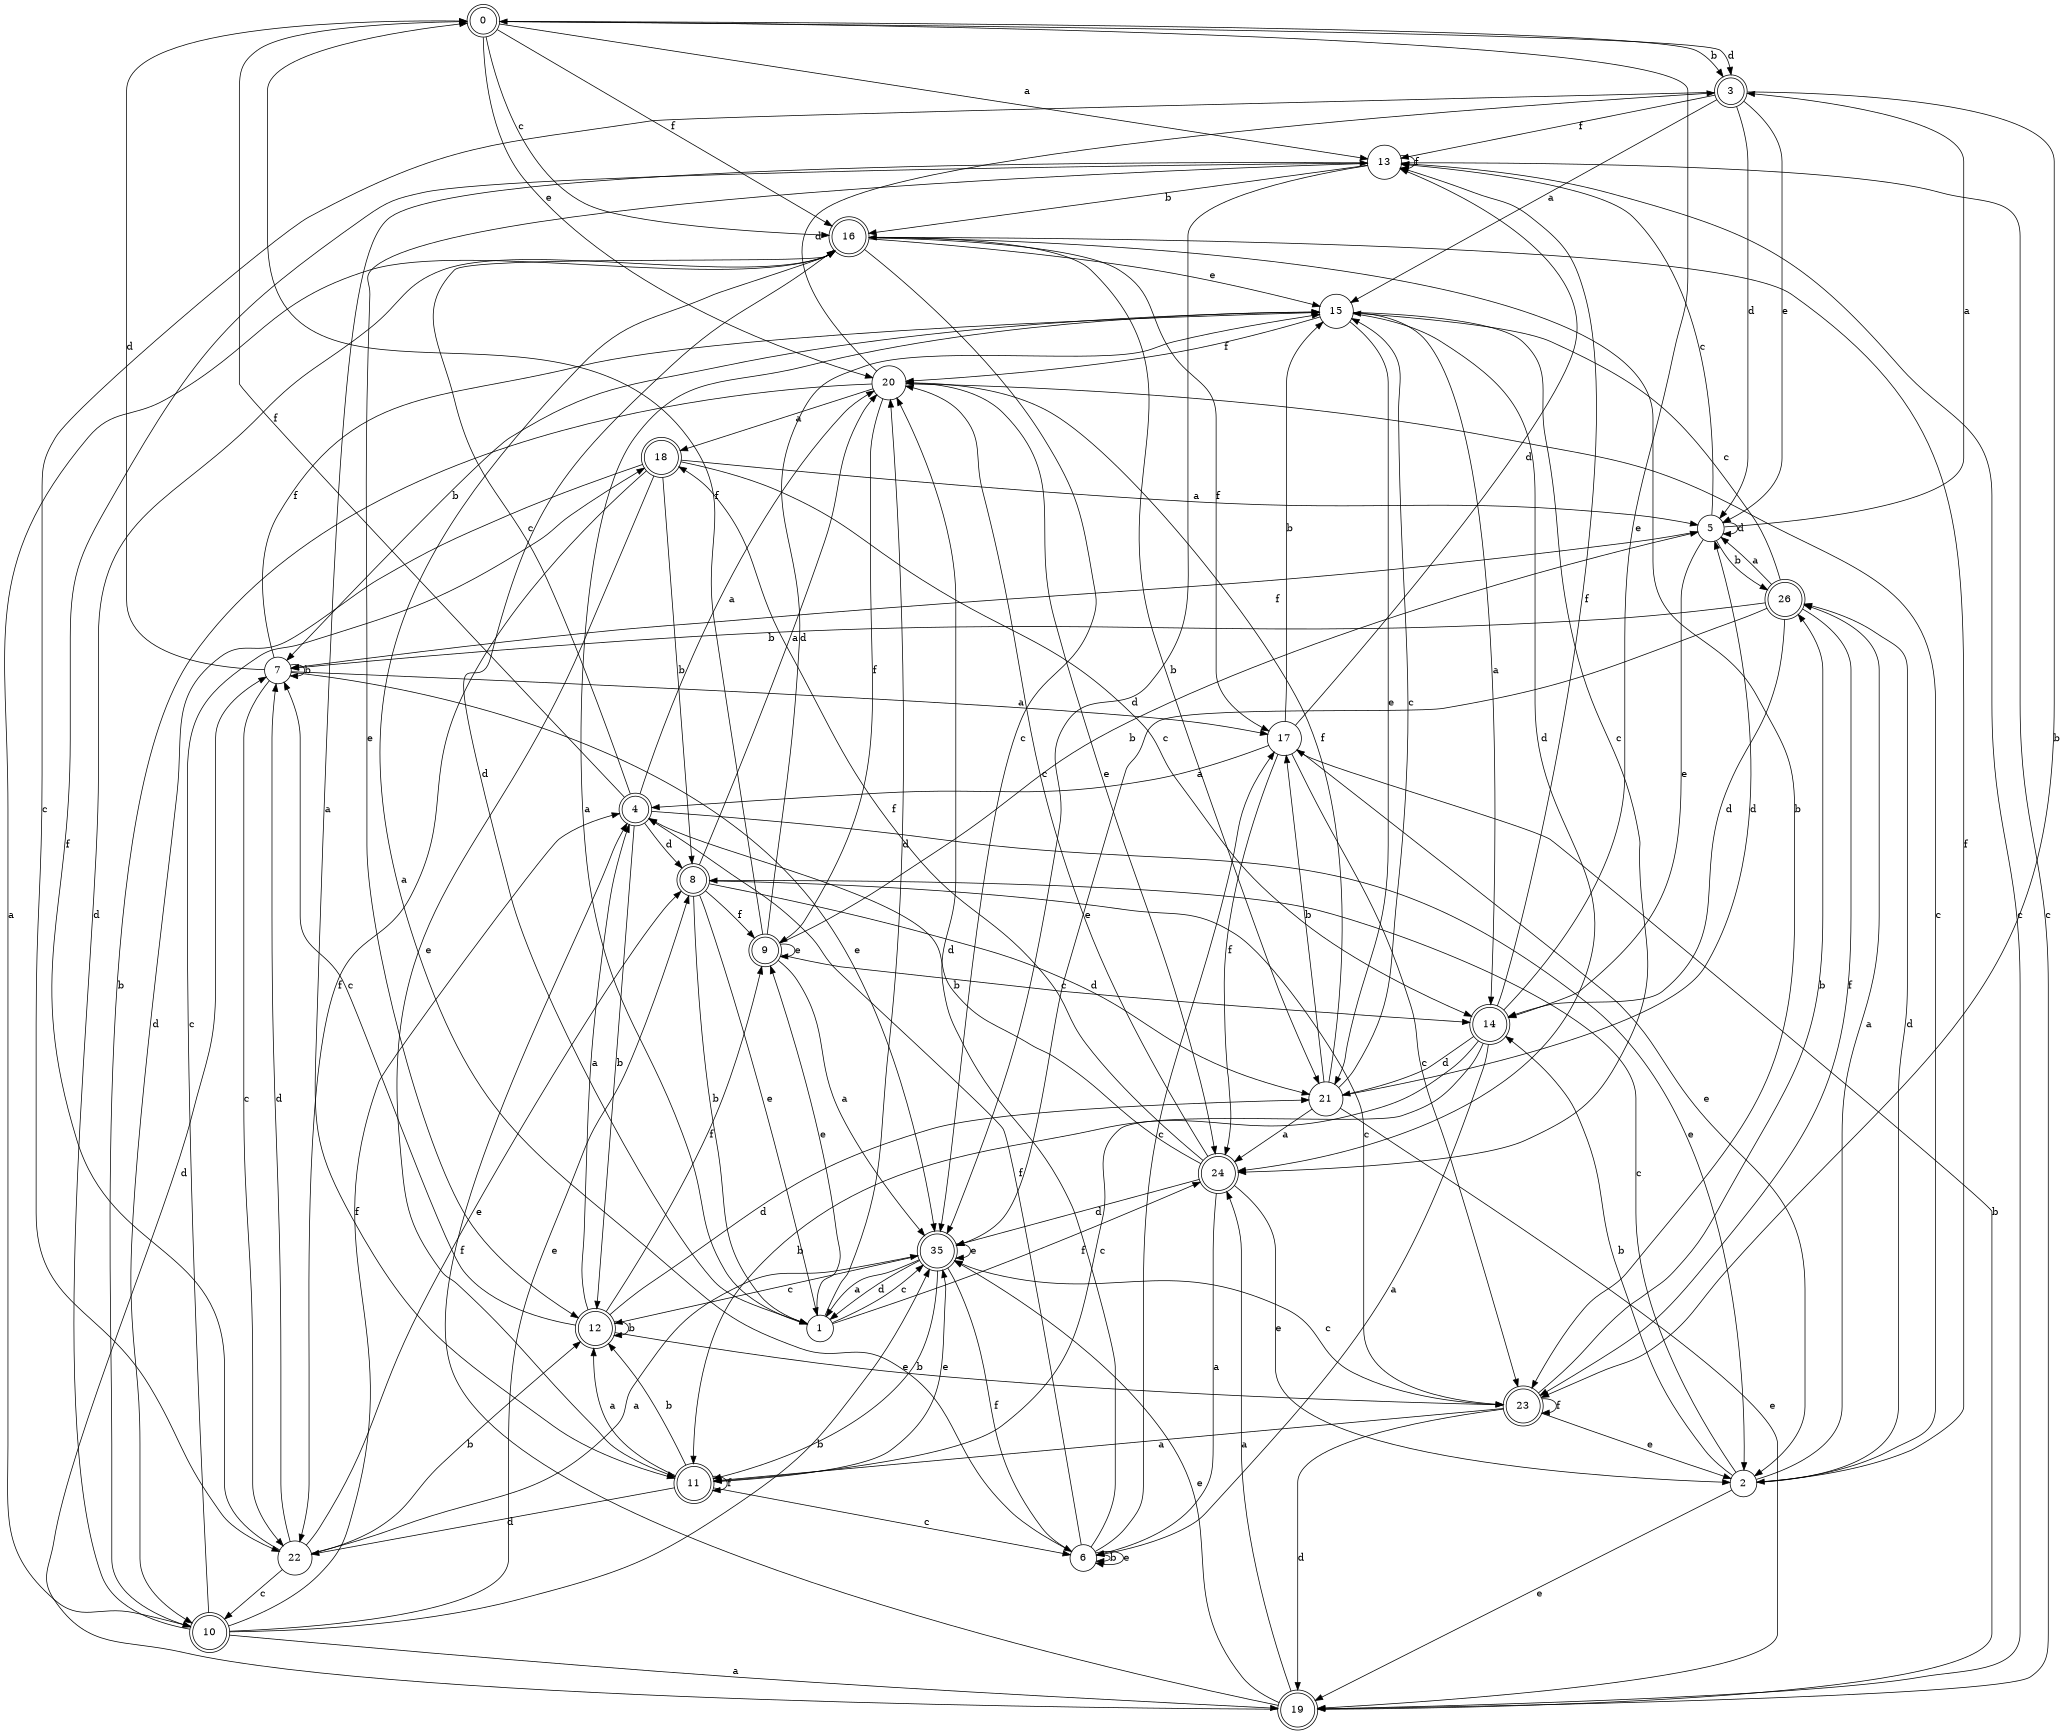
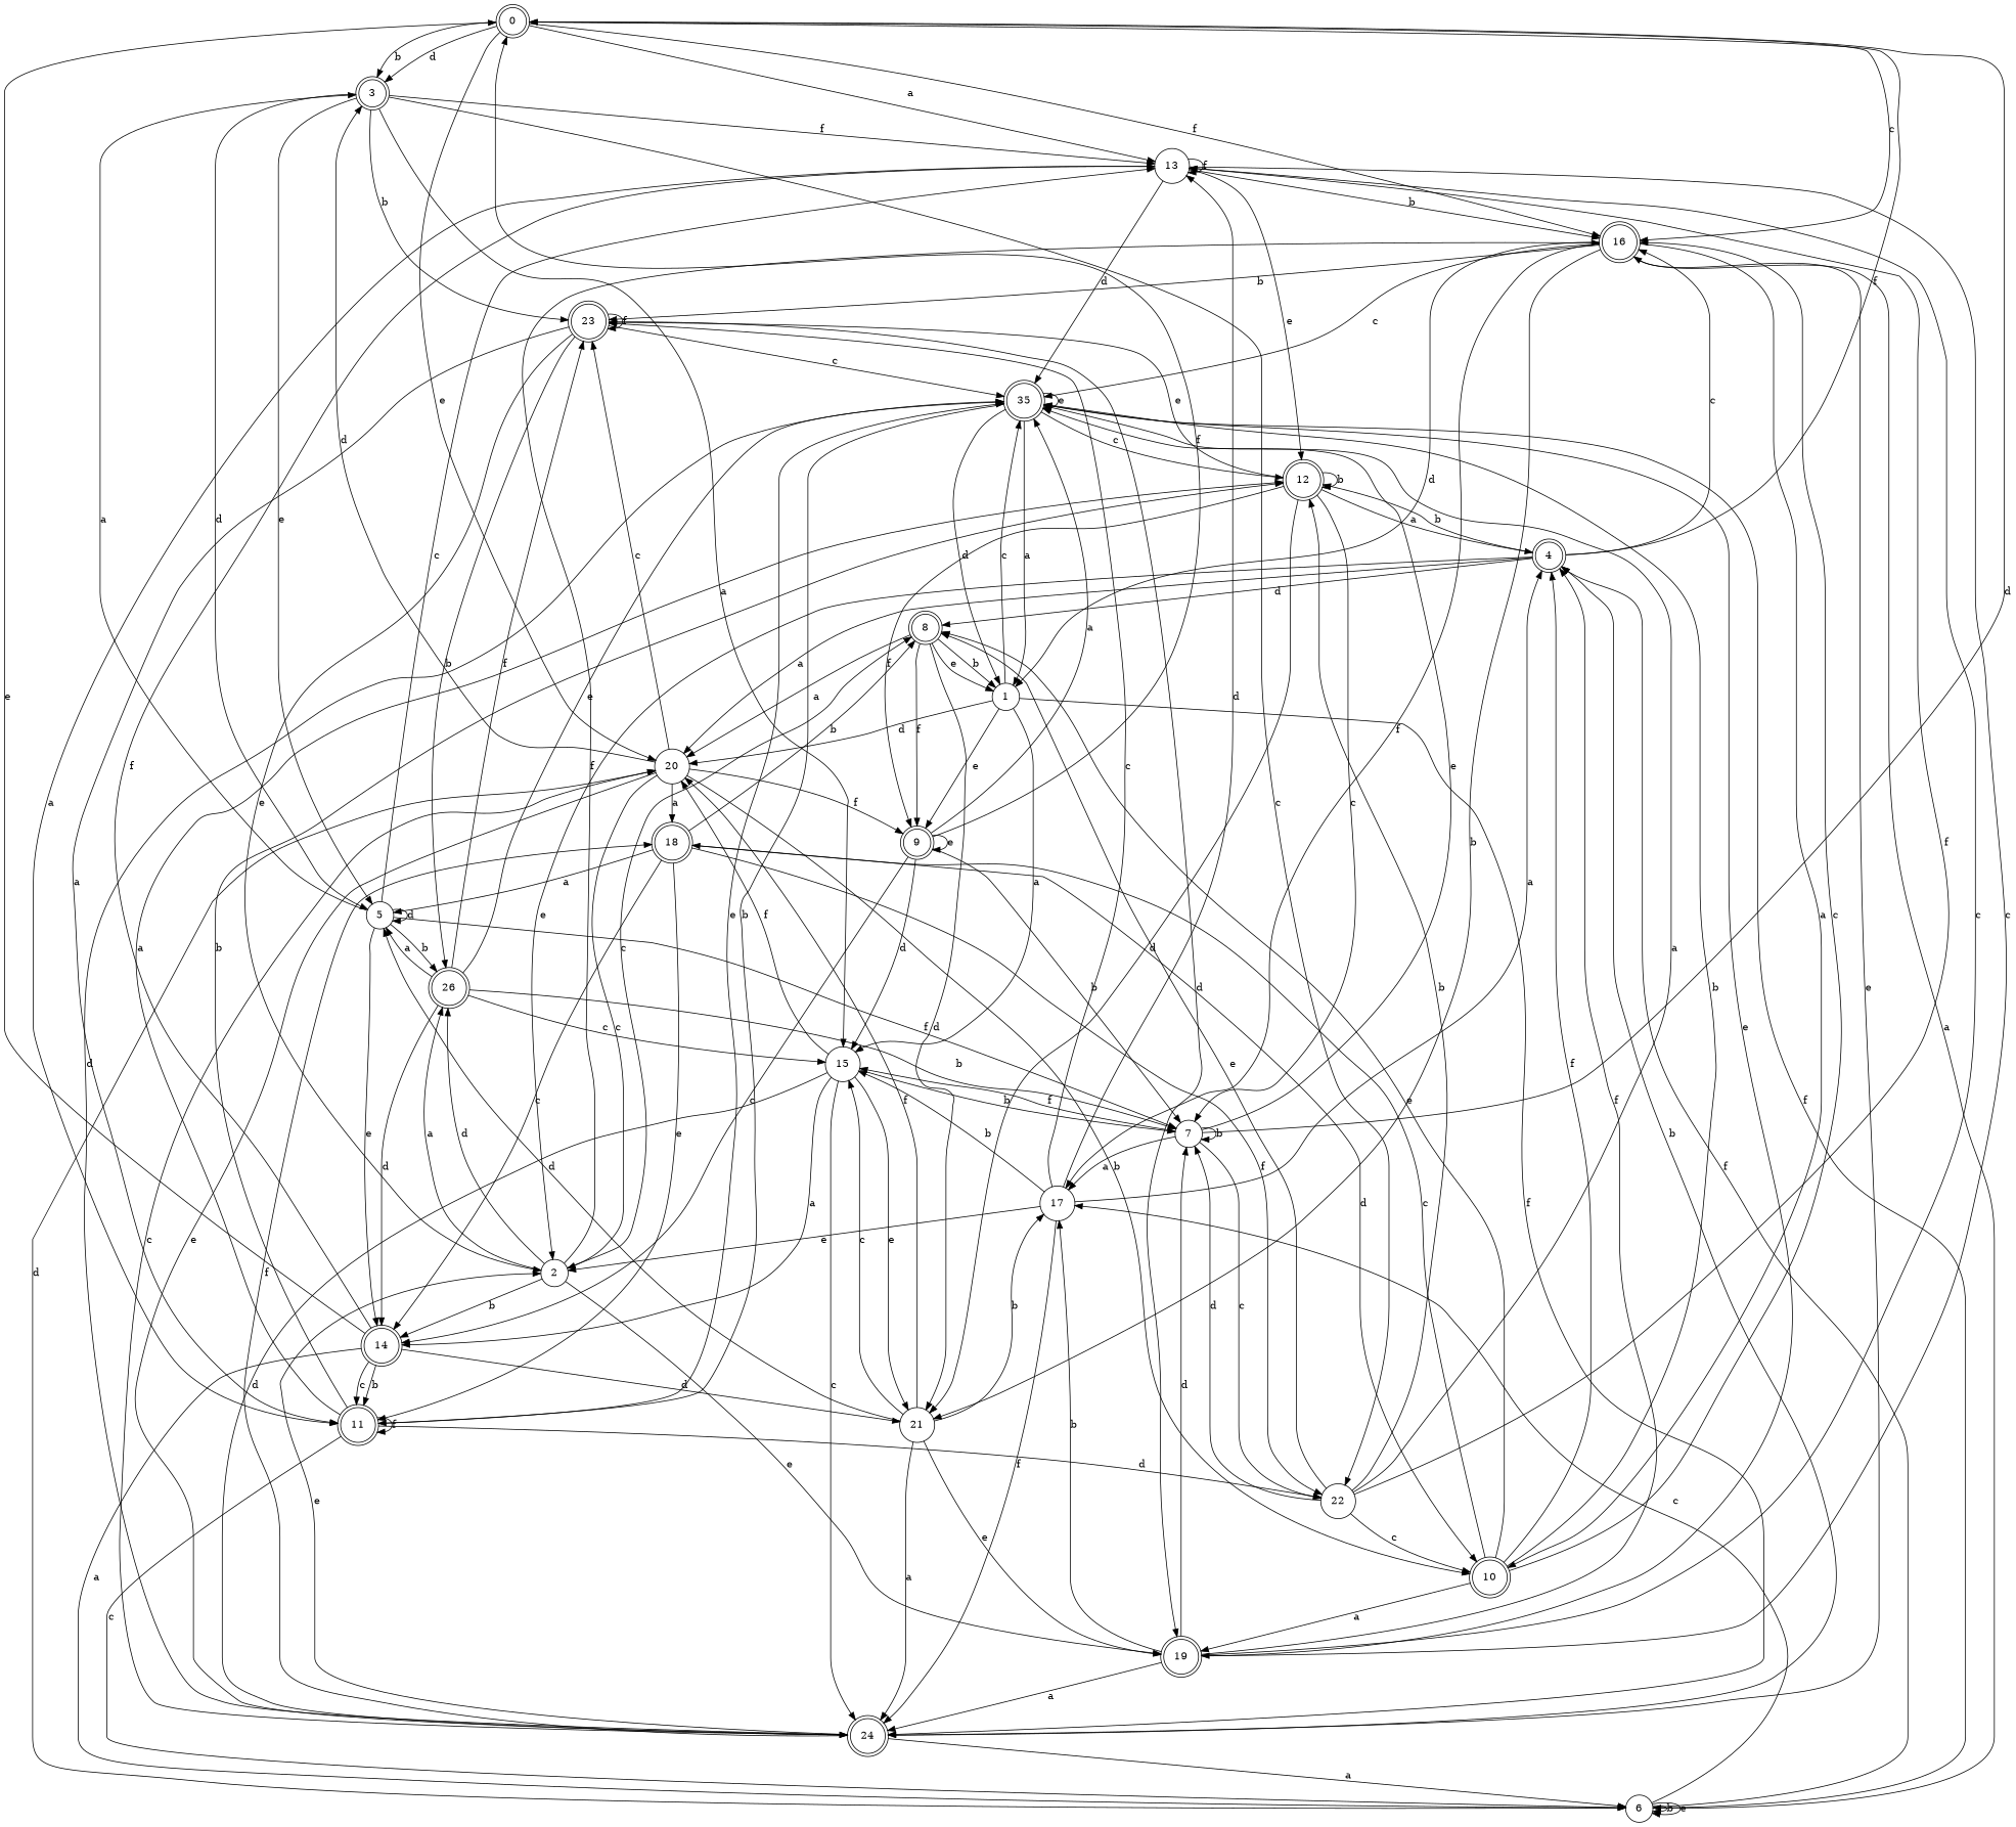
  digraph {
    rankdir=TB
    node [color=black fillcolor=white shape=doublecircle style="rounded,filled"]
    n1 [label=0]
    n2 [label=3]
    n3 [label=13 shape=circle style=filled]
    n4 [label=16]
    n5 [label=20 shape=circle style=filled]
    n6 [label=15 shape=circle style=filled]
    n7 [label=5 shape=circle style=filled]
    n8 [label=22 shape=circle style=filled]
    n9 [label=23]
    n10 [label=35]
    n11 [label=19]
    n12 [label=12]
    n13 [label=11]
    n14 [label=1 shape=circle]
    n15 [label=21 shape=circle style=filled]
    n16 [label=24]
    n17 [label=17 shape=circle style=filled]
    n18 [label=10]
    n19 [label=9]
    n20 [label=2 shape=circle style=filled]
    n21 [label=18]
    n22 [label=14]
    n23 [label=7 shape=circle style=filled]
    n24 [label=4]
    n25 [label=6 shape=circle style=filled]
    n26 [label=8]
    n27 [label=26]
    n1 -> n2 [label=b]
    n1 -> n2 [label=d]
    n1 -> n3 [label=a]
    n1 -> n4 [label=c]
    n1 -> n4 [label=f]
    n1 -> n5 [label=e]
    n2 -> n3 [label=f]
    n2 -> n6 [label=a]
    n2 -> n7 [label=d]
    n2 -> n7 [label=e]
    n2 -> n8 [label=c]
    n2 -> n9 [label=b]
    n3 -> n3 [label=f]
    n3 -> n4 [label=b]
    n3 -> n10 [label=d]
    n3 -> n11 [label=c]
    n3 -> n12 [label=e]
    n3 -> n13 [label=a]
    n4 -> n9 [label=b]
    n4 -> n10 [label=c]
    n4 -> n14 [label=d]
    n4 -> n15 [label=b]
-   n4 -> n6 [label=e]
+   n4 -> n16 [label=e]
    n4 -> n17 [label=f]
    n4 -> n18 [label=a]
    n5 -> n2 [label=d]
    n5 -> n16 [label=e]
    n5 -> n18 [label=b]
    n5 -> n19 [label=f]
    n5 -> n20 [label=c]
    n5 -> n21 [label=a]
    n6 -> n5 [label=f]
    n6 -> n15 [label=e]
    n6 -> n16 [label=c]
    n6 -> n16 [label=d]
    n6 -> n22 [label=a]
    n6 -> n23 [label=b]
    n7 -> n2 [label=a]
    n7 -> n3 [label=c]
    n7 -> n7 [label=d]
    n7 -> n22 [label=e]
    n7 -> n23 [label=f]
    n7 -> n27 [label=b]
    n8 -> n3 [label=f]
    n8 -> n10 [label=a]
    n8 -> n12 [label=b]
    n8 -> n18 [label=c]
    n8 -> n23 [label=d]
    n8 -> n26 [label=e]
    n9 -> n9 [label=f]
    n9 -> n10 [label=c]
    n9 -> n11 [label=d]
    n9 -> n13 [label=a]
    n9 -> n20 [label=e]
    n9 -> n27 [label=b]
    n10 -> n10 [label=e]
    n10 -> n12 [label=c]
    n10 -> n13 [label=b]
    n10 -> n14 [label=a]
    n10 -> n14 [label=d]
    n10 -> n25 [label=f]
    n11 -> n3 [label=c]
    n11 -> n10 [label=e]
    n11 -> n16 [label=a]
    n11 -> n17 [label=b]
    n11 -> n23 [label=d]
    n11 -> n24 [label=f]
    n12 -> n9 [label=e]
    n12 -> n12 [label=b]
    n12 -> n15 [label=d]
    n12 -> n19 [label=f]
    n12 -> n23 [label=c]
    n12 -> n24 [label=a]
    n13 -> n8 [label=d]
    n13 -> n10 [label=e]
    n13 -> n12 [label=a]
    n13 -> n12 [label=b]
    n13 -> n13 [label=f]
    n13 -> n25 [label=c]
    n14 -> n5 [label=d]
    n14 -> n6 [label=a]
    n14 -> n10 [label=c]
    n14 -> n16 [label=f]
    n14 -> n19 [label=e]
    n15 -> n5 [label=f]
    n15 -> n6 [label=c]
    n15 -> n7 [label=d]
    n15 -> n11 [label=e]
    n15 -> n16 [label=a]
    n15 -> n17 [label=b]
    n16 -> n5 [label=c]
    n16 -> n10 [label=d]
    n16 -> n20 [label=e]
    n16 -> n21 [label=f]
    n16 -> n24 [label=b]
    n16 -> n25 [label=a]
    n17 -> n3 [label=d]
    n17 -> n6 [label=b]
    n17 -> n9 [label=c]
    n17 -> n16 [label=f]
    n17 -> n20 [label=e]
    n17 -> n24 [label=a]
-   n18 -> n4 [label=d]
+   n18 -> n4 [label=c]
    n18 -> n10 [label=b]
    n18 -> n11 [label=a]
    n18 -> n21 [label=c]
    n18 -> n24 [label=f]
    n18 -> n26 [label=e]
    n19 -> n1 [label=f]
    n19 -> n6 [label=d]
    n19 -> n10 [label=a]
    n19 -> n19 [label=e]
    n19 -> n22 [label=c]
-   n19 -> n7 [label=b]
+   n19 -> n23 [label=b]
    n20 -> n4 [label=f]
    n20 -> n11 [label=e]
    n20 -> n22 [label=b]
    n20 -> n26 [label=c]
    n20 -> n27 [label=a]
    n20 -> n27 [label=d]
    n21 -> n7 [label=a]
    n21 -> n8 [label=f]
    n21 -> n13 [label=e]
    n21 -> n18 [label=d]
    n21 -> n22 [label=c]
    n21 -> n26 [label=b]
    n22 -> n1 [label=e]
    n22 -> n3 [label=f]
    n22 -> n13 [label=b]
    n22 -> n13 [label=c]
    n22 -> n15 [label=d]
    n22 -> n25 [label=a]
    n23 -> n1 [label=d]
    n23 -> n6 [label=f]
    n23 -> n8 [label=c]
    n23 -> n10 [label=e]
    n23 -> n17 [label=a]
    n23 -> n23 [label=b]
    n24 -> n1 [label=f]
    n24 -> n4 [label=c]
    n24 -> n5 [label=a]
    n24 -> n12 [label=b]
    n24 -> n20 [label=e]
    n24 -> n26 [label=d]
    n25 -> n4 [label=a]
    n25 -> n5 [label=d]
    n25 -> n17 [label=c]
    n25 -> n24 [label=f]
    n25 -> n25 [label=b]
    n25 -> n25 [label=e]
    n26 -> n5 [label=a]
-   n26 -> n9 [label=c]
+   n5 -> n9 [label=c]
    n26 -> n14 [label=b]
    n26 -> n14 [label=e]
    n26 -> n15 [label=d]
    n26 -> n19 [label=f]
    n27 -> n6 [label=c]
    n27 -> n7 [label=a]
    n27 -> n9 [label=f]
    n27 -> n10 [label=e]
    n27 -> n22 [label=d]
    n27 -> n23 [label=b]
  }
